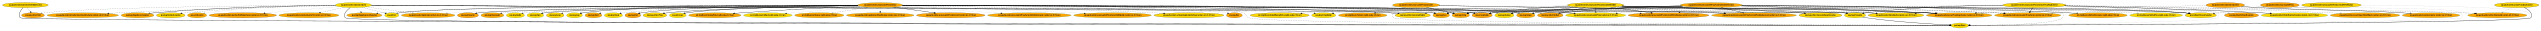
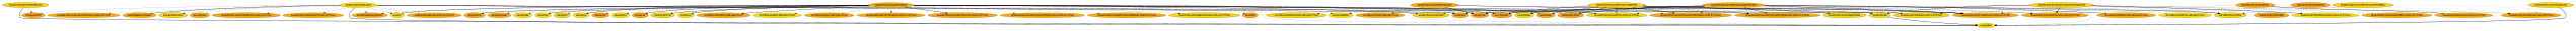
  digraph {
    fontname=Oswald
    node [color=black fillcolor=orange fontname=Oswald style=filled]
    edge [arrowhead=diamond fontname=Oswald style=bold]
    "org.apache.wicket.injection.IFieldValueFactory" [fillcolor=gold]
    "java.lang.Object" [color=teal fillcolor=gold]
    "java.lang.reflect.Field"
    "org.apache.wicket.injection.Injector" [color=darkgreen fillcolor=gold]
    "java.lang.Class" [color=darkgreen]
    "java.lang.IllegalAccessException" [color=darkgreen]
    "java.lang.IllegalArgumentException" [color=teal]
    "java.lang.RuntimeException" [fillcolor=gold]
    "java.lang.String" [color=teal]
    "java.lang.StringBuilder" [color=darkgreen fillcolor=gold]
    "java.lang.Throwable" [color=darkgreen fillcolor=gold]
    "java.util.ArrayList" [color=darkgreen]
    "java.util.List" [color=teal fillcolor=gold]
    "org.apache.wicket.Application (wicket-core-6.17.0.jar)" [color=teal]
    "org.apache.wicket.MetaDataKey (wicket-core-6.17.0.jar)" [fillcolor=gold]
    "org.apache.wicket.injection.IFieldValueFactory (wicket-ioc-6.17.0.jar)"
    "org.apache.wicket.injection.Injector$1 (wicket-ioc-6.17.0.jar)" [color=darkgreen]
    "org.apache.wicket.util.collections.ClassMetaCache (wicket-util-6.17.0.jar)" [color=teal]
    "org.apache.wicket.injection.Injector$1"
    "org.apache.wicket.injection.Injector (wicket-ioc-6.17.0.jar)" [color=teal]
    "org.apache.wicket.proxy.ILazyInitProxy"
    "org.apache.wicket.proxy.IProxyTargetLocator (wicket-ioc-6.17.0.jar)" [color=teal]
    "org.apache.wicket.util.io.IClusterable (wicket-util-6.17.0.jar)" [color=darkgreen]
    "org.apache.wicket.proxy.IProxyTargetLocator" [fillcolor=gold]
    "org.apache.wicket.proxy.LazyInitProxyFactory" [color=teal]
    "java.io.Serializable"
    "java.lang.Boolean" [color=darkgreen fillcolor=gold]
    "java.lang.Byte"
    "java.lang.Character"
    "java.lang.ClassLoader" [color=darkgreen]
    "java.lang.Double" [color=darkgreen fillcolor=gold]
    "java.lang.Enum" [color=teal fillcolor=gold]
-   "java.lang.Float" [fillcolor=gold label="java.lang.Arrays"]
+   "java.lang.Float" [fillcolor=gold]
    "java.lang.Integer" [color=darkgreen]
    "java.lang.Long" [color=darkgreen fillcolor=gold]
    "java.lang.Short" [color=darkgreen]
    "java.lang.Thread" [color=darkgreen fillcolor=gold]
    "java.lang.Void"
    "java.lang.reflect.InvocationHandler" [fillcolor=gold]
    "java.lang.reflect.Method"
    "java.lang.reflect.Proxy" [fillcolor=gold]
    "java.util.Arrays" [color=teal fillcolor=gold]
    "net.sf.cglib.core.NamingPolicy (cglib-nodep-2.2.2.jar)" [color=darkgreen]
    "net.sf.cglib.proxy.Callback (cglib-nodep-2.2.2.jar)" [color=teal fillcolor=gold]
    "net.sf.cglib.proxy.Enhancer (cglib-nodep-2.2.2.jar)" [color=darkgreen]
    "org.apache.wicket.application.IClassResolver (wicket-core-6.17.0.jar)" [color=teal]
    "org.apache.wicket.proxy.ILazyInitProxy (wicket-ioc-6.17.0.jar)" [color=darkgreen fillcolor=gold]
    "org.apache.wicket.proxy.LazyInitProxyFactory$1 (wicket-ioc-6.17.0.jar)"
    "org.apache.wicket.proxy.LazyInitProxyFactory$CGLibInterceptor (wicket-ioc-6.17.0.jar)" [color=teal]
    "org.apache.wicket.proxy.LazyInitProxyFactory$IWriteReplace (wicket-ioc-6.17.0.jar)"
    "org.apache.wicket.proxy.LazyInitProxyFactory$JdkHandler (wicket-ioc-6.17.0.jar)" [color=darkgreen]
    "org.apache.wicket.proxy.LazyInitProxyFactory$ProxyReplacement (wicket-ioc-6.17.0.jar)" [color=teal]
    "org.apache.wicket.settings.IApplicationSettings (wicket-core-6.17.0.jar)" [fillcolor=gold]
    "org.apache.wicket.proxy.LazyInitProxyFactory$1" [color=darkgreen]
    "net.sf.cglib.core.DefaultNamingPolicy (cglib-nodep-2.2.2.jar)" [fillcolor=gold]
    "net.sf.cglib.core.Predicate (cglib-nodep-2.2.2.jar)" [color=teal]
    "org.apache.wicket.proxy.LazyInitProxyFactory (wicket-ioc-6.17.0.jar)" [color=darkgreen]
    "org.apache.wicket.proxy.LazyInitProxyFactory$CGLibInterceptor" [color=teal]
    "java.io.ObjectStreamException" [fillcolor=gold]
    "net.sf.cglib.proxy.MethodInterceptor (cglib-nodep-2.2.2.jar)" [color=darkgreen]
    "net.sf.cglib.proxy.MethodProxy (cglib-nodep-2.2.2.jar)" [color=teal fillcolor=gold]
    "org.apache.wicket.proxy.LazyInitProxyFactory$IWriteReplace" [fillcolor=gold]
    "org.apache.wicket.proxy.LazyInitProxyFactory$JdkHandler" [fillcolor=gold]
    "java.lang.reflect.InvocationTargetException" [fillcolor=gold]
    "org.apache.wicket.proxy.LazyInitProxyFactory$ProxyReplacement" [fillcolor=gold]
    "java.lang.ClassNotFoundException"
    "org.apache.wicket.WicketRuntimeException (wicket-core-6.17.0.jar)" [color=teal fillcolor=gold]
    "org.apache.wicket.core.util.lang.WicketObjects (wicket-core-6.17.0.jar)" [color=darkgreen]
    "org.apache.wicket.injection.IFieldValueFactory" -> "java.lang.Object"
    "org.apache.wicket.injection.IFieldValueFactory" -> "java.lang.reflect.Field" [style=dashed]
    "org.apache.wicket.injection.Injector" -> "java.lang.Object" [arrowhead=normal]
    "org.apache.wicket.injection.Injector" -> "java.lang.reflect.Field" [arrowhead=odot style=dashed]
    "org.apache.wicket.injection.Injector" -> "java.lang.Class"
    "org.apache.wicket.injection.Injector" -> "java.lang.IllegalAccessException" [arrowhead=odot]
    "org.apache.wicket.injection.Injector" -> "java.lang.IllegalArgumentException" [arrowhead=normal style=dotted]
    "org.apache.wicket.injection.Injector" -> "java.lang.RuntimeException" [style=dashed]
    "org.apache.wicket.injection.Injector" -> "java.lang.String" [arrowhead=normal style=dotted]
    "org.apache.wicket.injection.Injector" -> "java.lang.StringBuilder" [style=dotted]
    "org.apache.wicket.injection.Injector" -> "java.lang.Throwable" [arrowhead=odot style=dashed]
    "org.apache.wicket.injection.Injector" -> "java.util.ArrayList" [arrowhead=odot style=dotted]
    "org.apache.wicket.injection.Injector" -> "java.util.List" [style=dashed]
    "org.apache.wicket.injection.Injector" -> "org.apache.wicket.Application (wicket-core-6.17.0.jar)" [arrowhead=odot style=dashed]
    "org.apache.wicket.injection.Injector" -> "org.apache.wicket.MetaDataKey (wicket-core-6.17.0.jar)"
    "org.apache.wicket.injection.Injector" -> "org.apache.wicket.injection.IFieldValueFactory (wicket-ioc-6.17.0.jar)" [style=dotted]
    "org.apache.wicket.injection.Injector" -> "org.apache.wicket.injection.Injector$1 (wicket-ioc-6.17.0.jar)" [arrowhead=normal style=dashed]
    "org.apache.wicket.injection.Injector" -> "org.apache.wicket.util.collections.ClassMetaCache (wicket-util-6.17.0.jar)" [arrowhead=normal style=dashed]
    "java.lang.Throwable" -> "java.lang.Object" [arrowhead=odot]
    "org.apache.wicket.injection.Injector$1" -> "org.apache.wicket.MetaDataKey (wicket-core-6.17.0.jar)" [style=dashed]
    "org.apache.wicket.injection.Injector$1" -> "org.apache.wicket.injection.Injector (wicket-ioc-6.17.0.jar)" [arrowhead=odot]
    "org.apache.wicket.proxy.ILazyInitProxy" -> "java.lang.Object" [arrowhead=normal style=dotted]
    "org.apache.wicket.proxy.ILazyInitProxy" -> "org.apache.wicket.proxy.IProxyTargetLocator (wicket-ioc-6.17.0.jar)" [arrowhead=odot style=dashed]
    "org.apache.wicket.proxy.ILazyInitProxy" -> "org.apache.wicket.util.io.IClusterable (wicket-util-6.17.0.jar)" [style=dotted]
    "org.apache.wicket.proxy.IProxyTargetLocator" -> "java.lang.Object" [arrowhead=odot]
    "org.apache.wicket.proxy.IProxyTargetLocator" -> "org.apache.wicket.util.io.IClusterable (wicket-util-6.17.0.jar)" [arrowhead=odot style=dotted]
    "org.apache.wicket.proxy.LazyInitProxyFactory" -> "java.lang.Object" [style=dashed]
    "org.apache.wicket.proxy.LazyInitProxyFactory" -> "java.lang.Class" [arrowhead=odot style=dotted]
    "org.apache.wicket.proxy.LazyInitProxyFactory" -> "java.lang.IllegalArgumentException" [arrowhead=normal style=dashed]
    "org.apache.wicket.proxy.LazyInitProxyFactory" -> "java.lang.String" [arrowhead=odot style=dashed]
    "org.apache.wicket.proxy.LazyInitProxyFactory" -> "java.util.List" [arrowhead=odot]
    "org.apache.wicket.proxy.LazyInitProxyFactory" -> "org.apache.wicket.Application (wicket-core-6.17.0.jar)" [arrowhead=odot style=dotted]
    "org.apache.wicket.proxy.LazyInitProxyFactory" -> "org.apache.wicket.proxy.IProxyTargetLocator (wicket-ioc-6.17.0.jar)" [arrowhead=odot style=dashed]
    "org.apache.wicket.proxy.LazyInitProxyFactory" -> "java.io.Serializable"
    "org.apache.wicket.proxy.LazyInitProxyFactory" -> "java.lang.Boolean" [arrowhead=odot style=dotted]
    "org.apache.wicket.proxy.LazyInitProxyFactory" -> "java.lang.Byte" [style=dotted]
    "org.apache.wicket.proxy.LazyInitProxyFactory" -> "java.lang.Character" [arrowhead=normal]
    "org.apache.wicket.proxy.LazyInitProxyFactory" -> "java.lang.ClassLoader" [arrowhead=normal style=dashed]
    "org.apache.wicket.proxy.LazyInitProxyFactory" -> "java.lang.Double" [arrowhead=normal style=dashed]
    "org.apache.wicket.proxy.LazyInitProxyFactory" -> "java.lang.Enum" [arrowhead=normal]
    "org.apache.wicket.proxy.LazyInitProxyFactory" -> "java.lang.Float" [arrowhead=normal style=dotted]
    "org.apache.wicket.proxy.LazyInitProxyFactory" -> "java.lang.Integer" [arrowhead=odot]
    "org.apache.wicket.proxy.LazyInitProxyFactory" -> "java.lang.Long"
    "org.apache.wicket.proxy.LazyInitProxyFactory" -> "java.lang.Short" [style=dotted]
    "org.apache.wicket.proxy.LazyInitProxyFactory" -> "java.lang.Thread" [style=dashed]
    "org.apache.wicket.proxy.LazyInitProxyFactory" -> "java.lang.Void"
    "org.apache.wicket.proxy.LazyInitProxyFactory" -> "java.lang.reflect.InvocationHandler" [arrowhead=normal]
    "org.apache.wicket.proxy.LazyInitProxyFactory" -> "java.lang.reflect.Method" [arrowhead=odot style=dashed]
    "org.apache.wicket.proxy.LazyInitProxyFactory" -> "java.lang.reflect.Proxy"
    "org.apache.wicket.proxy.LazyInitProxyFactory" -> "java.util.Arrays" [arrowhead=normal]
    "org.apache.wicket.proxy.LazyInitProxyFactory" -> "net.sf.cglib.core.NamingPolicy (cglib-nodep-2.2.2.jar)" [arrowhead=normal]
    "org.apache.wicket.proxy.LazyInitProxyFactory" -> "net.sf.cglib.proxy.Callback (cglib-nodep-2.2.2.jar)" [arrowhead=normal style=dotted]
    "org.apache.wicket.proxy.LazyInitProxyFactory" -> "net.sf.cglib.proxy.Enhancer (cglib-nodep-2.2.2.jar)" [arrowhead=odot style=dashed]
    "org.apache.wicket.proxy.LazyInitProxyFactory" -> "org.apache.wicket.application.IClassResolver (wicket-core-6.17.0.jar)" [style=dotted]
    "org.apache.wicket.proxy.LazyInitProxyFactory" -> "org.apache.wicket.proxy.ILazyInitProxy (wicket-ioc-6.17.0.jar)" [arrowhead=normal]
    "org.apache.wicket.proxy.LazyInitProxyFactory" -> "org.apache.wicket.proxy.LazyInitProxyFactory$1 (wicket-ioc-6.17.0.jar)"
    "org.apache.wicket.proxy.LazyInitProxyFactory" -> "org.apache.wicket.proxy.LazyInitProxyFactory$CGLibInterceptor (wicket-ioc-6.17.0.jar)" [style=dotted]
    "org.apache.wicket.proxy.LazyInitProxyFactory" -> "org.apache.wicket.proxy.LazyInitProxyFactory$IWriteReplace (wicket-ioc-6.17.0.jar)" [arrowhead=normal style=dotted]
    "org.apache.wicket.proxy.LazyInitProxyFactory" -> "org.apache.wicket.proxy.LazyInitProxyFactory$JdkHandler (wicket-ioc-6.17.0.jar)" [arrowhead=normal style=dotted]
    "org.apache.wicket.proxy.LazyInitProxyFactory" -> "org.apache.wicket.proxy.LazyInitProxyFactory$ProxyReplacement (wicket-ioc-6.17.0.jar)"
    "org.apache.wicket.proxy.LazyInitProxyFactory" -> "org.apache.wicket.settings.IApplicationSettings (wicket-core-6.17.0.jar)" [style=dashed]
    "org.apache.wicket.proxy.LazyInitProxyFactory$1" -> "java.lang.Object" [arrowhead=odot style=dashed]
    "org.apache.wicket.proxy.LazyInitProxyFactory$1" -> "java.lang.Class" [arrowhead=odot style=dotted]
    "org.apache.wicket.proxy.LazyInitProxyFactory$1" -> "java.lang.String" [arrowhead=normal]
    "org.apache.wicket.proxy.LazyInitProxyFactory$1" -> "java.lang.StringBuilder" [style=dotted]
    "org.apache.wicket.proxy.LazyInitProxyFactory$1" -> "org.apache.wicket.proxy.IProxyTargetLocator (wicket-ioc-6.17.0.jar)" [arrowhead=odot]
    "org.apache.wicket.proxy.LazyInitProxyFactory$1" -> "net.sf.cglib.core.DefaultNamingPolicy (cglib-nodep-2.2.2.jar)" [style=dotted]
    "org.apache.wicket.proxy.LazyInitProxyFactory$1" -> "net.sf.cglib.core.Predicate (cglib-nodep-2.2.2.jar)" [arrowhead=normal style=dashed]
    "org.apache.wicket.proxy.LazyInitProxyFactory$1" -> "org.apache.wicket.proxy.LazyInitProxyFactory (wicket-ioc-6.17.0.jar)" [style=dashed]
    "org.apache.wicket.proxy.LazyInitProxyFactory$CGLibInterceptor" -> "java.lang.Object" [arrowhead=normal style=dashed]
    "org.apache.wicket.proxy.LazyInitProxyFactory$CGLibInterceptor" -> "java.lang.Class" [style=dashed]
    "org.apache.wicket.proxy.LazyInitProxyFactory$CGLibInterceptor" -> "java.lang.String"
    "org.apache.wicket.proxy.LazyInitProxyFactory$CGLibInterceptor" -> "java.lang.Throwable" [arrowhead=odot style=dashed]
    "org.apache.wicket.proxy.LazyInitProxyFactory$CGLibInterceptor" -> "org.apache.wicket.proxy.IProxyTargetLocator (wicket-ioc-6.17.0.jar)" [arrowhead=normal]
    "org.apache.wicket.proxy.LazyInitProxyFactory$CGLibInterceptor" -> "java.io.Serializable" [arrowhead=normal]
    "org.apache.wicket.proxy.LazyInitProxyFactory$CGLibInterceptor" -> "java.lang.Boolean" [arrowhead=normal]
    "org.apache.wicket.proxy.LazyInitProxyFactory$CGLibInterceptor" -> "java.lang.Integer" [arrowhead=odot style=dotted]
    "org.apache.wicket.proxy.LazyInitProxyFactory$CGLibInterceptor" -> "java.lang.reflect.Method" [arrowhead=odot]
    "org.apache.wicket.proxy.LazyInitProxyFactory$CGLibInterceptor" -> "org.apache.wicket.proxy.ILazyInitProxy (wicket-ioc-6.17.0.jar)" [style=dotted]
    "org.apache.wicket.proxy.LazyInitProxyFactory$CGLibInterceptor" -> "org.apache.wicket.proxy.LazyInitProxyFactory$IWriteReplace (wicket-ioc-6.17.0.jar)" [arrowhead=normal style=dotted]
    "org.apache.wicket.proxy.LazyInitProxyFactory$CGLibInterceptor" -> "org.apache.wicket.proxy.LazyInitProxyFactory$ProxyReplacement (wicket-ioc-6.17.0.jar)" [arrowhead=odot]
    "org.apache.wicket.proxy.LazyInitProxyFactory$CGLibInterceptor" -> "org.apache.wicket.proxy.LazyInitProxyFactory (wicket-ioc-6.17.0.jar)" [style=dashed]
    "org.apache.wicket.proxy.LazyInitProxyFactory$CGLibInterceptor" -> "java.io.ObjectStreamException" [arrowhead=normal]
    "org.apache.wicket.proxy.LazyInitProxyFactory$CGLibInterceptor" -> "net.sf.cglib.proxy.MethodInterceptor (cglib-nodep-2.2.2.jar)" [arrowhead=odot]
    "org.apache.wicket.proxy.LazyInitProxyFactory$CGLibInterceptor" -> "net.sf.cglib.proxy.MethodProxy (cglib-nodep-2.2.2.jar)" [arrowhead=odot style=dashed]
    "org.apache.wicket.proxy.LazyInitProxyFactory$IWriteReplace" -> "java.lang.Object" [style=dotted]
    "org.apache.wicket.proxy.LazyInitProxyFactory$IWriteReplace" -> "org.apache.wicket.proxy.LazyInitProxyFactory (wicket-ioc-6.17.0.jar)" [arrowhead=odot style=dotted]
    "org.apache.wicket.proxy.LazyInitProxyFactory$IWriteReplace" -> "java.io.ObjectStreamException" [style=dotted]
    "org.apache.wicket.proxy.LazyInitProxyFactory$JdkHandler" -> "java.lang.Class" [arrowhead=odot style=dotted]
    "org.apache.wicket.proxy.LazyInitProxyFactory$JdkHandler" -> "java.lang.String" [arrowhead=normal style=dotted]
    "org.apache.wicket.proxy.LazyInitProxyFactory$JdkHandler" -> "java.lang.Throwable"
    "org.apache.wicket.proxy.LazyInitProxyFactory$JdkHandler" -> "org.apache.wicket.proxy.IProxyTargetLocator (wicket-ioc-6.17.0.jar)" [arrowhead=normal]
    "org.apache.wicket.proxy.LazyInitProxyFactory$JdkHandler" -> "java.io.Serializable" [arrowhead=normal]
    "org.apache.wicket.proxy.LazyInitProxyFactory$JdkHandler" -> "java.lang.Boolean" [arrowhead=normal style=dotted]
    "org.apache.wicket.proxy.LazyInitProxyFactory$JdkHandler" -> "java.lang.Integer" [arrowhead=normal]
    "org.apache.wicket.proxy.LazyInitProxyFactory$JdkHandler" -> "java.lang.reflect.InvocationHandler" [arrowhead=normal style=dotted]
    "org.apache.wicket.proxy.LazyInitProxyFactory$JdkHandler" -> "java.lang.reflect.Method" [arrowhead=odot]
    "org.apache.wicket.proxy.LazyInitProxyFactory$JdkHandler" -> "org.apache.wicket.proxy.ILazyInitProxy (wicket-ioc-6.17.0.jar)" [arrowhead=odot]
    "org.apache.wicket.proxy.LazyInitProxyFactory$JdkHandler" -> "org.apache.wicket.proxy.LazyInitProxyFactory$IWriteReplace (wicket-ioc-6.17.0.jar)"
    "org.apache.wicket.proxy.LazyInitProxyFactory$JdkHandler" -> "org.apache.wicket.proxy.LazyInitProxyFactory$ProxyReplacement (wicket-ioc-6.17.0.jar)" [arrowhead=normal style=dashed]
    "org.apache.wicket.proxy.LazyInitProxyFactory$JdkHandler" -> "org.apache.wicket.proxy.LazyInitProxyFactory (wicket-ioc-6.17.0.jar)" [arrowhead=odot style=dotted]
-   "org.apache.wicket.proxy.LazyInitProxyFactory$JdkHandler" -> "java.io.ObjectStreamException"
+   "org.apache.wicket.proxy.LazyInitProxyFactory$JdkHandler" -> "java.io.ObjectStreamException" [style=dashed]
    "org.apache.wicket.proxy.LazyInitProxyFactory$JdkHandler" -> "java.lang.reflect.InvocationTargetException" [arrowhead=normal]
    "org.apache.wicket.proxy.LazyInitProxyFactory$ProxyReplacement" -> "java.lang.Object" [arrowhead=odot style=dotted]
    "org.apache.wicket.proxy.LazyInitProxyFactory$ProxyReplacement" -> "java.lang.Class" [style=dashed]
    "org.apache.wicket.proxy.LazyInitProxyFactory$ProxyReplacement" -> "java.lang.String" [arrowhead=normal style=dotted]
    "org.apache.wicket.proxy.LazyInitProxyFactory$ProxyReplacement" -> "java.lang.StringBuilder" [arrowhead=odot style=dotted]
    "org.apache.wicket.proxy.LazyInitProxyFactory$ProxyReplacement" -> "java.lang.Throwable"
    "org.apache.wicket.proxy.LazyInitProxyFactory$ProxyReplacement" -> "org.apache.wicket.proxy.IProxyTargetLocator (wicket-ioc-6.17.0.jar)" [style=dotted]
    "org.apache.wicket.proxy.LazyInitProxyFactory$ProxyReplacement" -> "org.apache.wicket.util.io.IClusterable (wicket-util-6.17.0.jar)" [style=dashed]
    "org.apache.wicket.proxy.LazyInitProxyFactory$ProxyReplacement" -> "org.apache.wicket.proxy.LazyInitProxyFactory (wicket-ioc-6.17.0.jar)"
    "org.apache.wicket.proxy.LazyInitProxyFactory$ProxyReplacement" -> "java.io.ObjectStreamException" [arrowhead=normal style=dashed]
    "org.apache.wicket.proxy.LazyInitProxyFactory$ProxyReplacement" -> "java.lang.ClassNotFoundException" [arrowhead=odot style=dashed]
    "org.apache.wicket.proxy.LazyInitProxyFactory$ProxyReplacement" -> "org.apache.wicket.WicketRuntimeException (wicket-core-6.17.0.jar)"
    "org.apache.wicket.proxy.LazyInitProxyFactory$ProxyReplacement" -> "org.apache.wicket.core.util.lang.WicketObjects (wicket-core-6.17.0.jar)" [arrowhead=odot style=dashed]
  }
